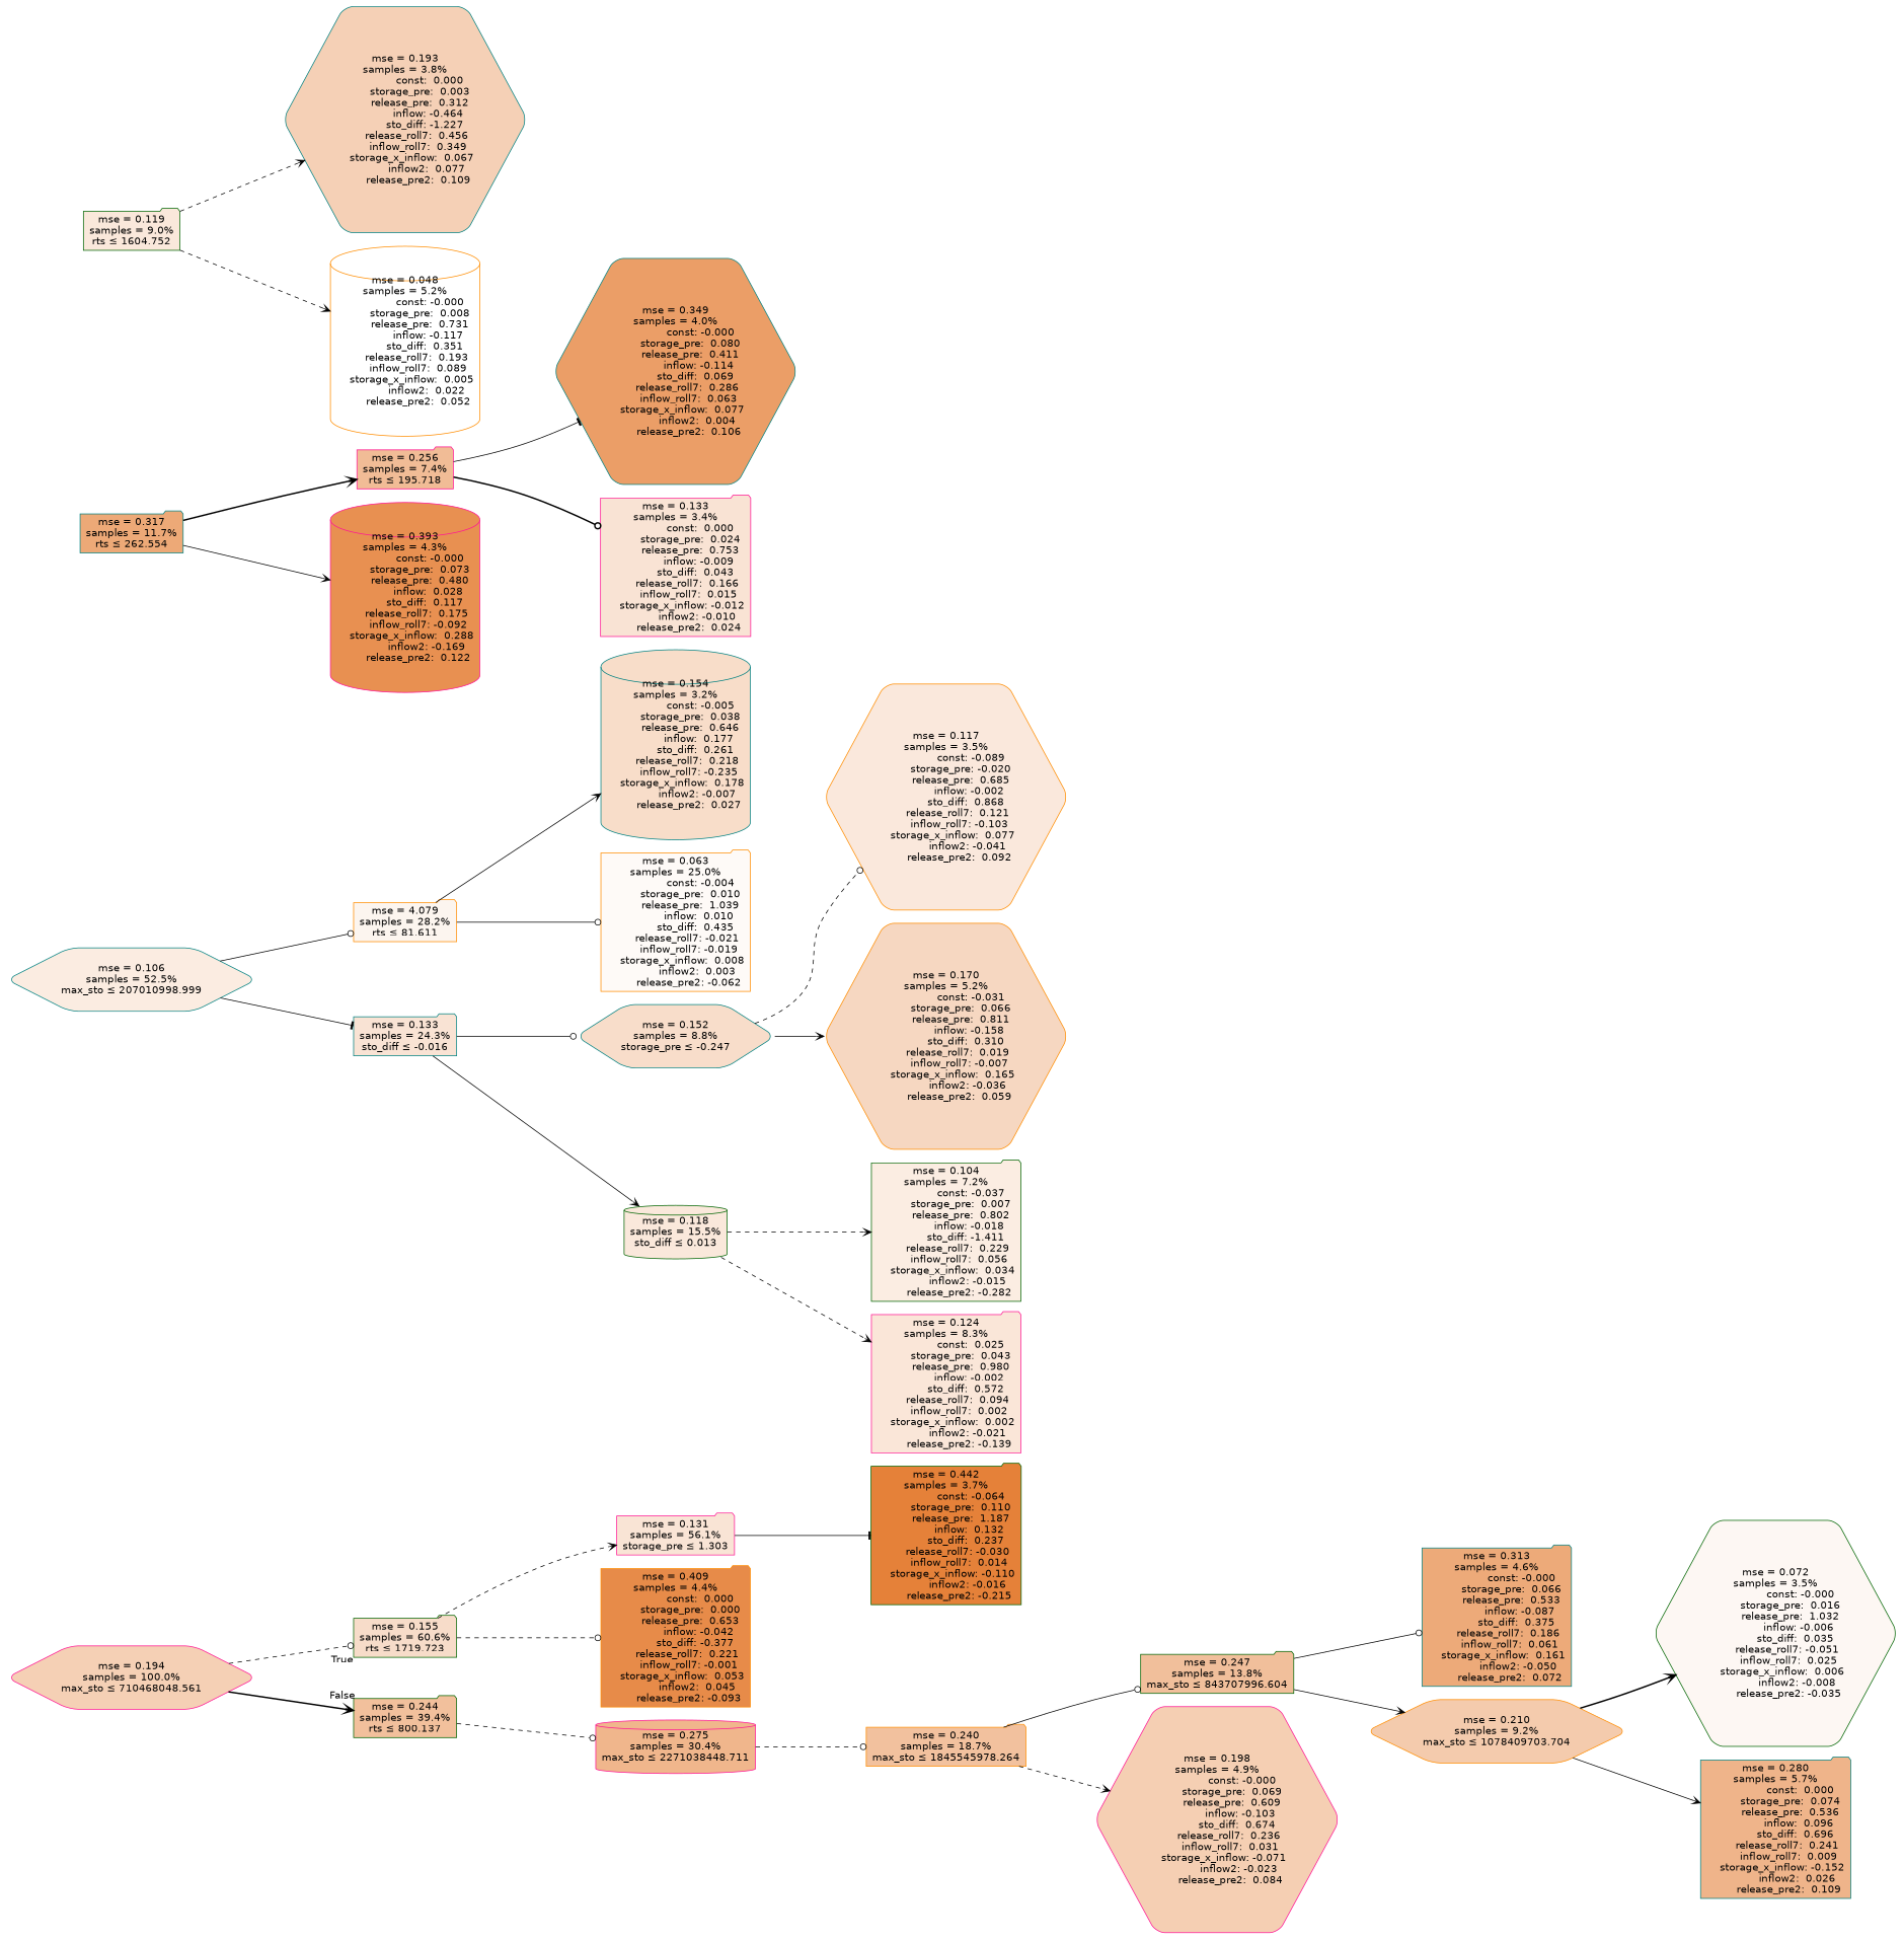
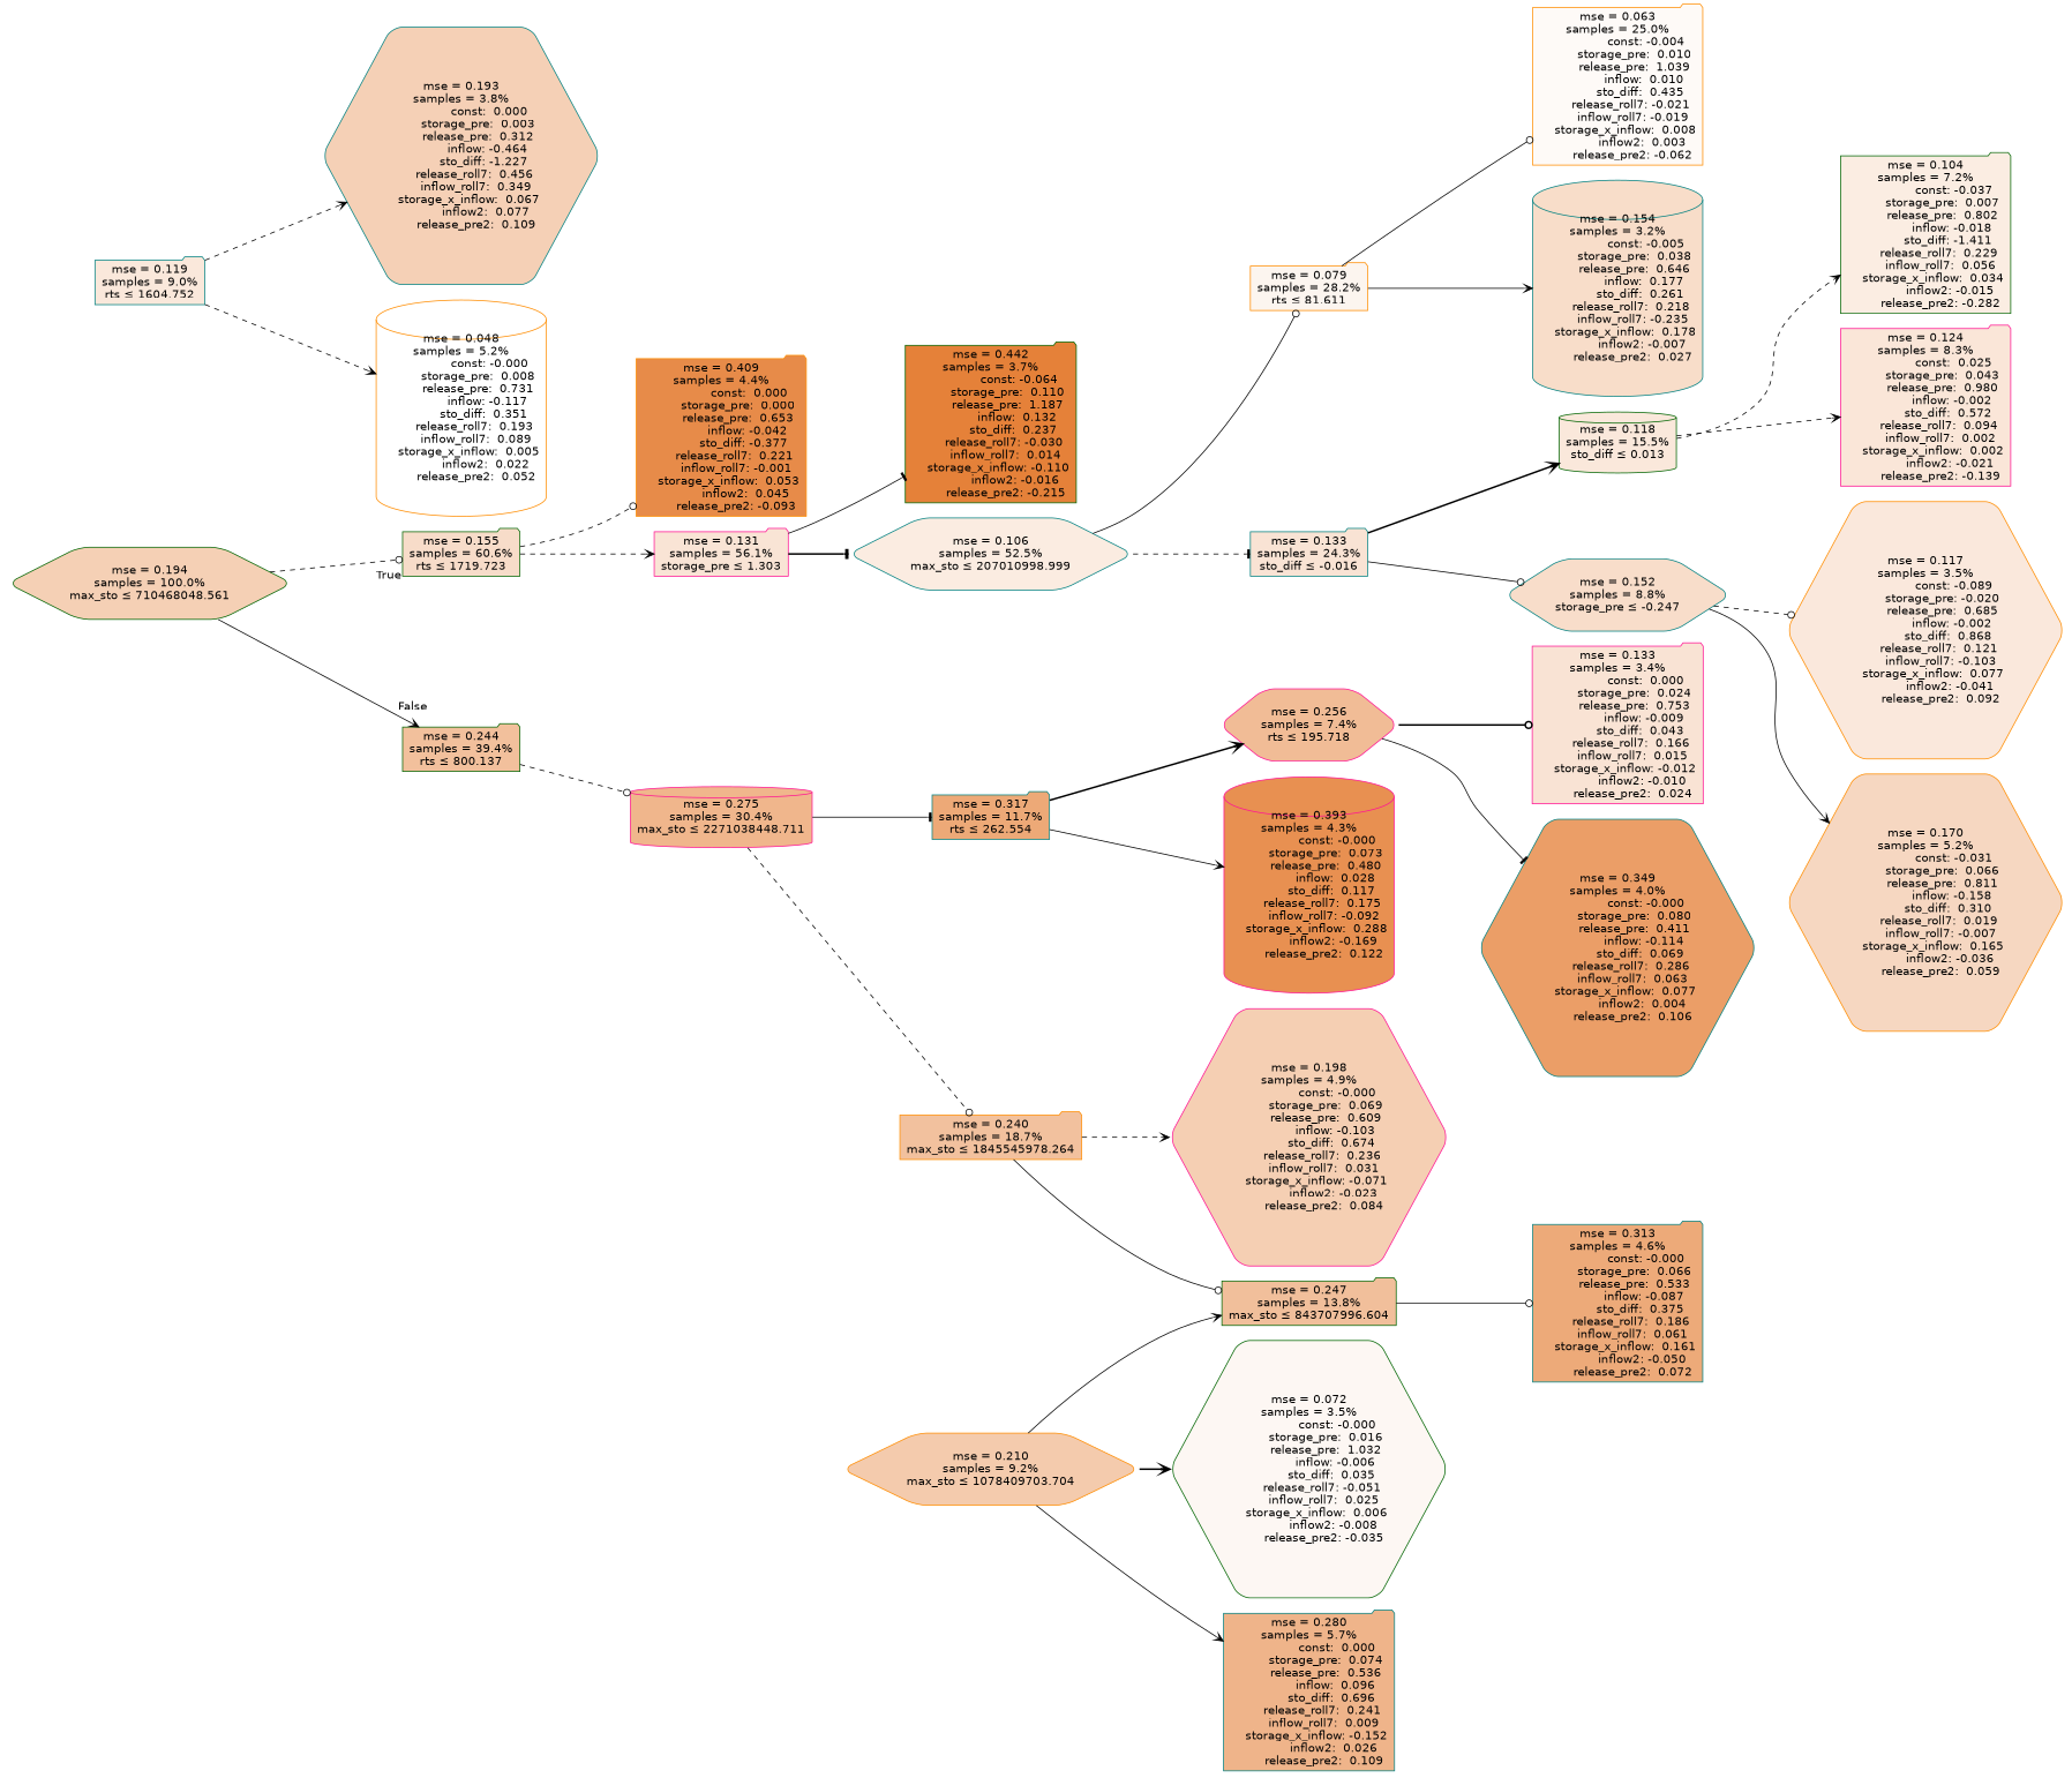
  digraph {
    rankdir=LR
    node [color=teal fillcolor="#f9e3d4" fontname=helvetica shape=folder style="filled, rounded"]
    edge [arrowhead=vee fontname=helvetica style=solid]
-   n1 [color=deeppink fillcolor="#f5d0b5" label="mse = 0.194\nsamples = 100.0%\nmax_sto &le; 710468048.561" shape=hexagon]
+   n1 [color=darkgreen fillcolor="#f5d0b5" label="mse = 0.194\nsamples = 100.0%\nmax_sto &le; 710468048.561" shape=hexagon]
    n2 [color=darkgreen fillcolor="#f7dcc9" label="mse = 0.155\nsamples = 60.6%\nrts &le; 1719.723"]
    n3 [color=darkgreen fillcolor="#f2c09c" label="mse = 0.244\nsamples = 39.4%\nrts &le; 800.137"]
    n4 [color=deeppink fillcolor="#f9e4d5" label="mse = 0.131\nsamples = 56.1%\nstorage_pre &le; 1.303"]
    n5 [color=darkorange fillcolor="#e78b49" label="mse = 0.409\nsamples = 4.4%\n               const:  0.000\n         storage_pre:  0.000\n         release_pre:  0.653\n              inflow: -0.042\n            sto_diff: -0.377\n       release_roll7:  0.221\n        inflow_roll7: -0.001\n    storage_x_inflow:  0.053\n             inflow2:  0.045\n        release_pre2: -0.093"]
    n6 [color=deeppink fillcolor="#f0b68c" label="mse = 0.275\nsamples = 30.4%\nmax_sto &le; 2271038448.711" shape=cylinder]
    n7 [fillcolor="#fbece1" label="mse = 0.106\nsamples = 52.5%\nmax_sto &le; 207010998.999" shape=hexagon]
    n8 [color=darkgreen fillcolor="#e58139" label="mse = 0.442\nsamples = 3.7%\n               const: -0.064\n         storage_pre:  0.110\n         release_pre:  1.187\n              inflow:  0.132\n            sto_diff:  0.237\n       release_roll7: -0.030\n        inflow_roll7:  0.014\n    storage_x_inflow: -0.110\n             inflow2: -0.016\n        release_pre2: -0.215"]
-   n9 [color=darkorange fillcolor="#fcf5ef" label="mse = 4.079\nsamples = 28.2%\nrts &le; 81.611"]
+   n9 [color=darkorange fillcolor="#fcf5ef" label="mse = 0.079\nsamples = 28.2%\nrts &le; 81.611"]
    n10 [label="mse = 0.133\nsamples = 24.3%\nsto_diff &le; -0.016"]
    n11 [fillcolor="#f8ddc9" label="mse = 0.154\nsamples = 3.2%\n               const: -0.005\n         storage_pre:  0.038\n         release_pre:  0.646\n              inflow:  0.177\n            sto_diff:  0.261\n       release_roll7:  0.218\n        inflow_roll7: -0.235\n    storage_x_inflow:  0.178\n             inflow2: -0.007\n        release_pre2:  0.027" shape=cylinder]
    n12 [color=darkorange fillcolor="#fefaf7" label="mse = 0.063\nsamples = 25.0%\n               const: -0.004\n         storage_pre:  0.010\n         release_pre:  1.039\n              inflow:  0.010\n            sto_diff:  0.435\n       release_roll7: -0.021\n        inflow_roll7: -0.019\n    storage_x_inflow:  0.008\n             inflow2:  0.003\n        release_pre2: -0.062"]
    n13 [fillcolor="#f8ddca" label="mse = 0.152\nsamples = 8.8%\nstorage_pre &le; -0.247" shape=hexagon]
    n14 [color=darkgreen fillcolor="#fae8db" label="mse = 0.118\nsamples = 15.5%\nsto_diff &le; 0.013" shape=cylinder]
    n15 [color=darkorange fillcolor="#fae8dc" label="mse = 0.117\nsamples = 3.5%\n               const: -0.089\n         storage_pre: -0.020\n         release_pre:  0.685\n              inflow: -0.002\n            sto_diff:  0.868\n       release_roll7:  0.121\n        inflow_roll7: -0.103\n    storage_x_inflow:  0.077\n             inflow2: -0.041\n        release_pre2:  0.092" shape=hexagon]
    n16 [color=darkorange fillcolor="#f6d7c1" label="mse = 0.170\nsamples = 5.2%\n               const: -0.031\n         storage_pre:  0.066\n         release_pre:  0.811\n              inflow: -0.158\n            sto_diff:  0.310\n       release_roll7:  0.019\n        inflow_roll7: -0.007\n    storage_x_inflow:  0.165\n             inflow2: -0.036\n        release_pre2:  0.059" shape=hexagon]
    n17 [color=darkgreen fillcolor="#fbede2" label="mse = 0.104\nsamples = 7.2%\n               const: -0.037\n         storage_pre:  0.007\n         release_pre:  0.802\n              inflow: -0.018\n            sto_diff: -1.411\n       release_roll7:  0.229\n        inflow_roll7:  0.056\n    storage_x_inflow:  0.034\n             inflow2: -0.015\n        release_pre2: -0.282"]
    n18 [color=deeppink fillcolor="#fae6d8" label="mse = 0.124\nsamples = 8.3%\n               const:  0.025\n         storage_pre:  0.043\n         release_pre:  0.980\n              inflow: -0.002\n            sto_diff:  0.572\n       release_roll7:  0.094\n        inflow_roll7:  0.002\n    storage_x_inflow:  0.002\n             inflow2: -0.021\n        release_pre2: -0.139"]
    n19 [color=darkorange fillcolor="#f2c19e" label="mse = 0.240\nsamples = 18.7%\nmax_sto &le; 1845545978.264"]
    n20 [fillcolor="#eda977" label="mse = 0.317\nsamples = 11.7%\nrts &le; 262.554"]
-   n21 [color=darkgreen fillcolor="#fae8db" label="mse = 0.119\nsamples = 9.0%\nrts &le; 1604.752"]
+   n21 [fillcolor="#fae8db" label="mse = 0.119\nsamples = 9.0%\nrts &le; 1604.752"]
    n22 [fillcolor="#f5d0b6" label="mse = 0.193\nsamples = 3.8%\n               const:  0.000\n         storage_pre:  0.003\n         release_pre:  0.312\n              inflow: -0.464\n            sto_diff: -1.227\n       release_roll7:  0.456\n        inflow_roll7:  0.349\n    storage_x_inflow:  0.067\n             inflow2:  0.077\n        release_pre2:  0.109" shape=hexagon]
    n23 [color=darkorange fillcolor="#ffffff" label="mse = 0.048\nsamples = 5.2%\n               const: -0.000\n         storage_pre:  0.008\n         release_pre:  0.731\n              inflow: -0.117\n            sto_diff:  0.351\n       release_roll7:  0.193\n        inflow_roll7:  0.089\n    storage_x_inflow:  0.005\n             inflow2:  0.022\n        release_pre2:  0.052" shape=cylinder]
    n24 [color=darkgreen fillcolor="#f1bf9b" label="mse = 0.247\nsamples = 13.8%\nmax_sto &le; 843707996.604"]
    n25 [color=deeppink fillcolor="#f5cfb3" label="mse = 0.198\nsamples = 4.9%\n               const: -0.000\n         storage_pre:  0.069\n         release_pre:  0.609\n              inflow: -0.103\n            sto_diff:  0.674\n       release_roll7:  0.236\n        inflow_roll7:  0.031\n    storage_x_inflow: -0.071\n             inflow2: -0.023\n        release_pre2:  0.084" shape=hexagon]
-   n26 [color=deeppink fillcolor="#f1bc96" label="mse = 0.256\nsamples = 7.4%\nrts &le; 195.718"]
+   n26 [color=deeppink fillcolor="#f1bc96" label="mse = 0.256\nsamples = 7.4%\nrts &le; 195.718" shape=hexagon]
    n27 [color=deeppink fillcolor="#e89051" label="mse = 0.393\nsamples = 4.3%\n               const: -0.000\n         storage_pre:  0.073\n         release_pre:  0.480\n              inflow:  0.028\n            sto_diff:  0.117\n       release_roll7:  0.175\n        inflow_roll7: -0.092\n    storage_x_inflow:  0.288\n             inflow2: -0.169\n        release_pre2:  0.122" shape=cylinder]
    n28 [fillcolor="#edaa79" label="mse = 0.313\nsamples = 4.6%\n               const: -0.000\n         storage_pre:  0.066\n         release_pre:  0.533\n              inflow: -0.087\n            sto_diff:  0.375\n       release_roll7:  0.186\n        inflow_roll7:  0.061\n    storage_x_inflow:  0.161\n             inflow2: -0.050\n        release_pre2:  0.072"]
    n29 [color=darkorange fillcolor="#f4cbad" label="mse = 0.210\nsamples = 9.2%\nmax_sto &le; 1078409703.704" shape=hexagon]
    n30 [color=darkgreen fillcolor="#fdf7f3" label="mse = 0.072\nsamples = 3.5%\n               const: -0.000\n         storage_pre:  0.016\n         release_pre:  1.032\n              inflow: -0.006\n            sto_diff:  0.035\n       release_roll7: -0.051\n        inflow_roll7:  0.025\n    storage_x_inflow:  0.006\n             inflow2: -0.008\n        release_pre2: -0.035" shape=hexagon]
    n31 [fillcolor="#efb48a" label="mse = 0.280\nsamples = 5.7%\n               const:  0.000\n         storage_pre:  0.074\n         release_pre:  0.536\n              inflow:  0.096\n            sto_diff:  0.696\n       release_roll7:  0.241\n        inflow_roll7:  0.009\n    storage_x_inflow: -0.152\n             inflow2:  0.026\n        release_pre2:  0.109"]
    n32 [fillcolor="#eb9e67" label="mse = 0.349\nsamples = 4.0%\n               const: -0.000\n         storage_pre:  0.080\n         release_pre:  0.411\n              inflow: -0.114\n            sto_diff:  0.069\n       release_roll7:  0.286\n        inflow_roll7:  0.063\n    storage_x_inflow:  0.077\n             inflow2:  0.004\n        release_pre2:  0.106" shape=hexagon]
    n33 [color=deeppink label="mse = 0.133\nsamples = 3.4%\n               const:  0.000\n         storage_pre:  0.024\n         release_pre:  0.753\n              inflow: -0.009\n            sto_diff:  0.043\n       release_roll7:  0.166\n        inflow_roll7:  0.015\n    storage_x_inflow: -0.012\n             inflow2: -0.010\n        release_pre2:  0.024"]
    n1 -> n2 [arrowhead=odot headlabel=True labelangle=45 labeldistance=2.5 style=dashed]
-   n1 -> n3 [headlabel=False labelangle=-45 labeldistance=2.5 style=bold]
+   n1 -> n3 [headlabel=False labelangle=-45 labeldistance=2.5]
    n2 -> n4 [style=dashed]
    n2 -> n5 [arrowhead=odot style=dashed]
    n3 -> n6 [arrowhead=odot style=dashed]
+   n4 -> n7 [arrowhead=tee style=bold]
    n4 -> n8 [arrowhead=tee]
    n6 -> n19 [arrowhead=odot style=dashed]
+   n6 -> n20 [arrowhead=tee]
    n7 -> n9 [arrowhead=odot]
-   n7 -> n10 [arrowhead=tee]
+   n7 -> n10 [arrowhead=tee style=dashed]
    n9 -> n11
    n9 -> n12 [arrowhead=odot]
    n10 -> n13 [arrowhead=odot]
-   n10 -> n14
+   n10 -> n14 [style=bold]
    n13 -> n15 [arrowhead=odot style=dashed]
    n13 -> n16
    n14 -> n17 [style=dashed]
    n14 -> n18 [style=dashed]
    n19 -> n24 [arrowhead=odot]
    n19 -> n25 [style=dashed]
    n20 -> n26 [style=bold]
    n20 -> n27
    n21 -> n22 [style=dashed]
    n21 -> n23 [style=dashed]
    n24 -> n28 [arrowhead=odot]
-   n24 -> n29
+   n29 -> n24
    n26 -> n32 [arrowhead=tee]
    n26 -> n33 [arrowhead=odot style=bold]
    n29 -> n30 [style=bold]
    n29 -> n31
  }
